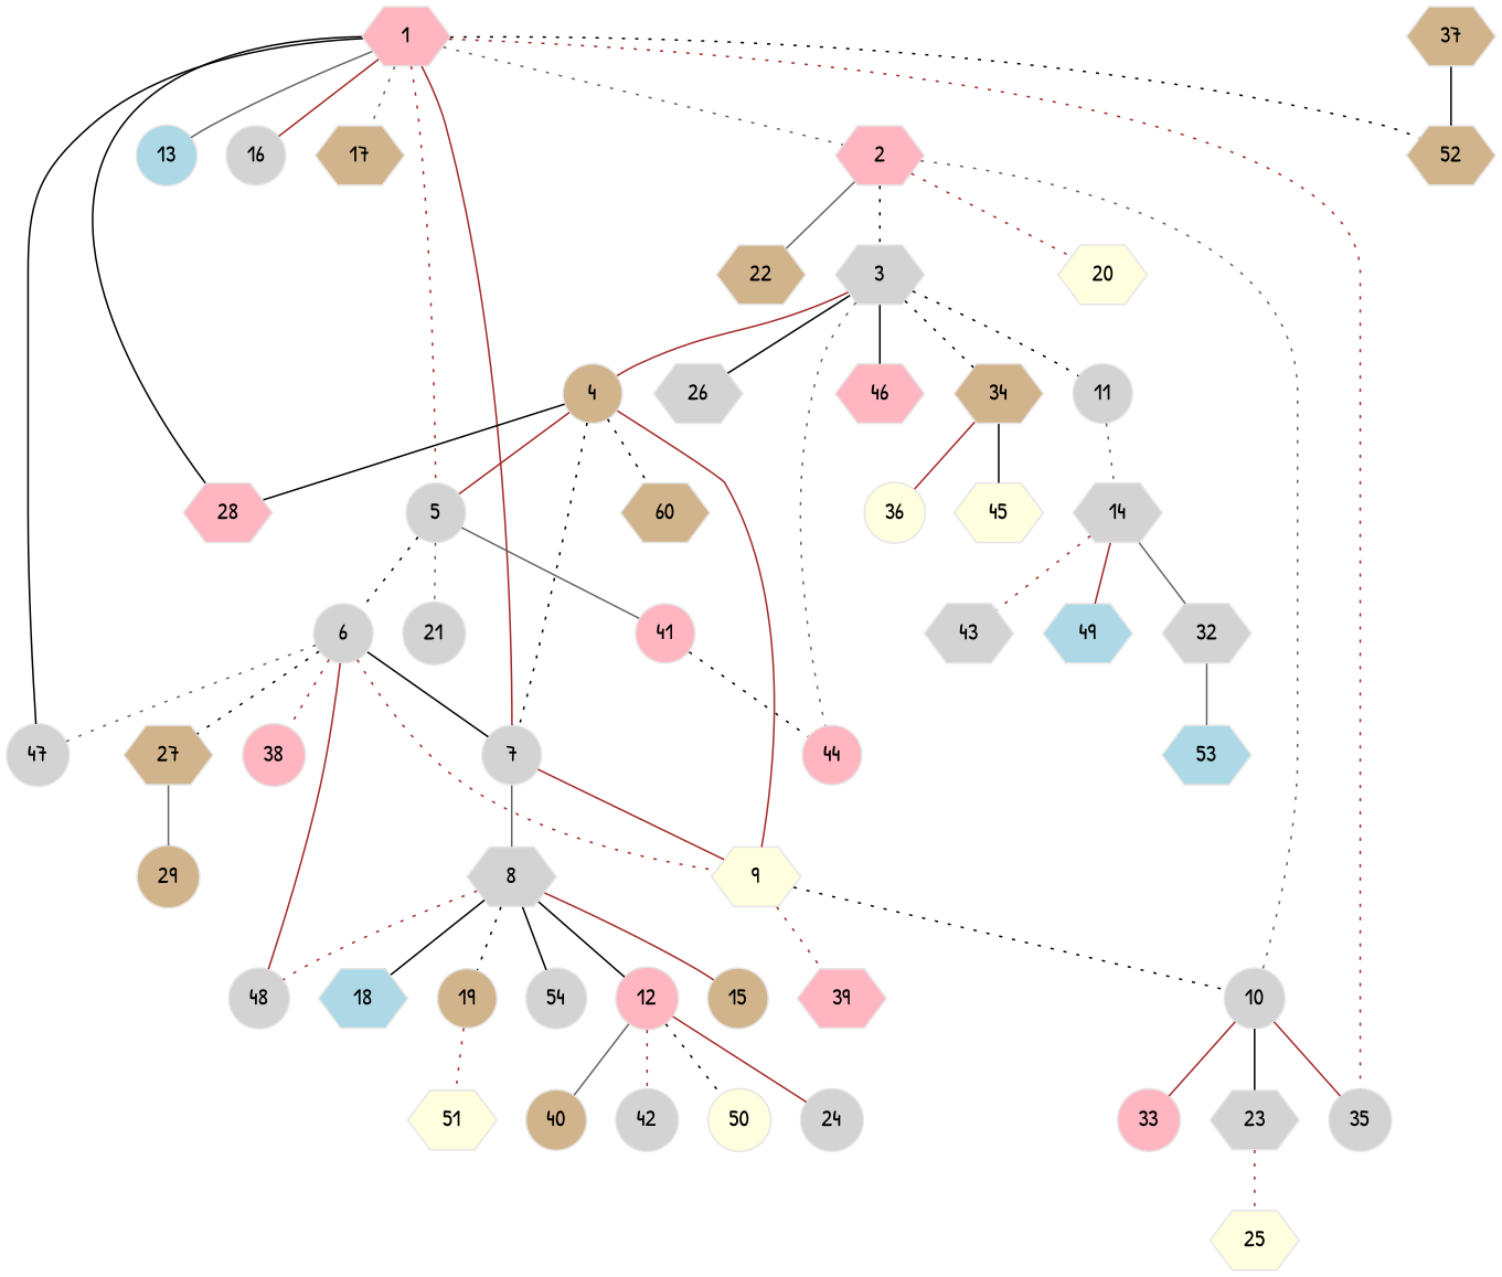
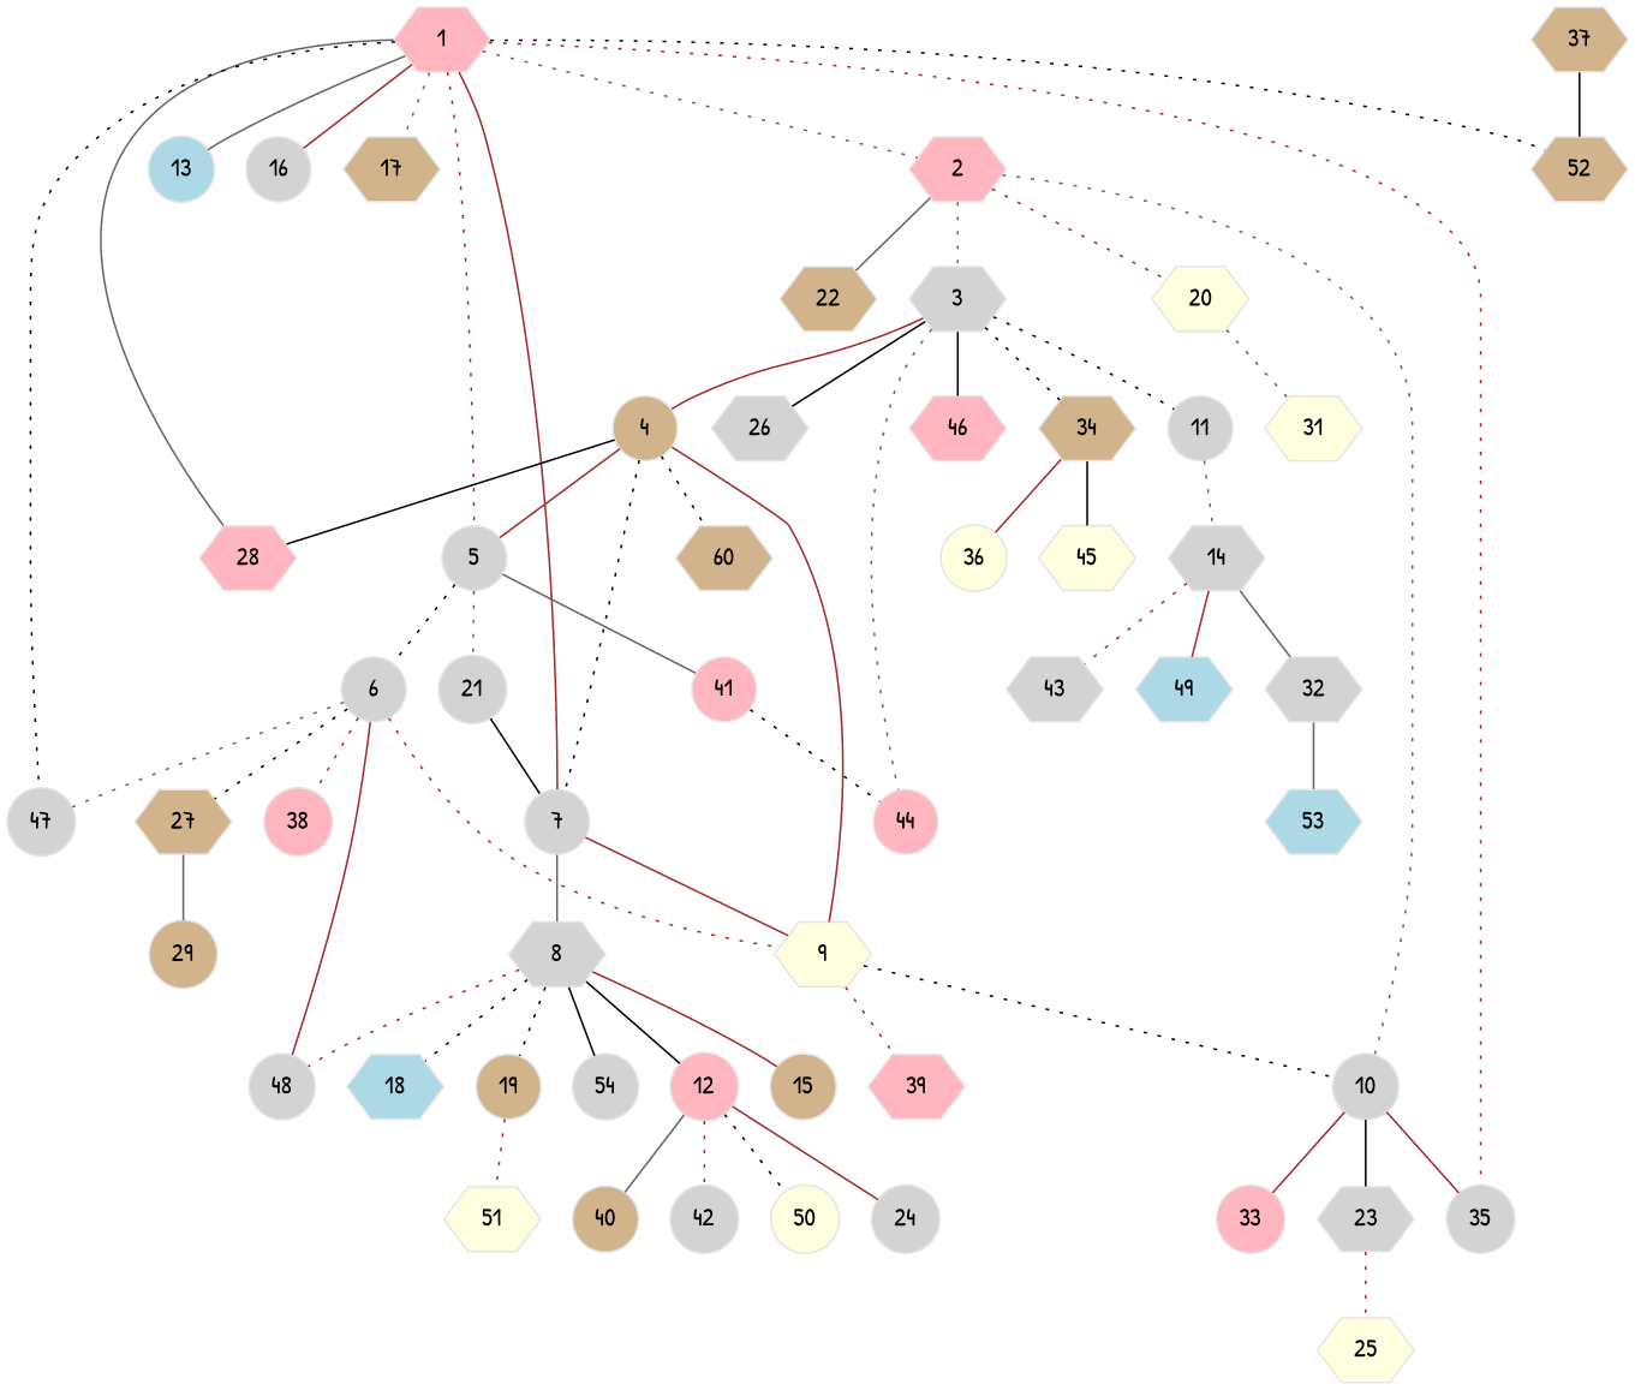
  graph {
    fontname="Patrick Hand"
    node [color=gray90 fillcolor=lightgrey fontname="Patrick Hand" shape=hexagon style=filled]
    edge [color=brown fontname="Patrick Hand" style=dotted]
    1 [fillcolor=lightpink]
    2 [fillcolor=lightpink]
    5 [shape=circle]
    7 [shape=circle]
    13 [fillcolor=lightblue shape=circle]
    16 [shape=circle]
    17 [fillcolor=tan]
    28 [fillcolor=lightpink]
    35 [shape=circle]
    47 [shape=circle]
    52 [fillcolor=tan]
    3
    10 [shape=circle]
    20 [fillcolor=lightyellow]
    22 [fillcolor=tan]
    6 [shape=circle]
    21 [shape=circle]
    41 [fillcolor=lightpink shape=circle]
    9 [fillcolor=lightyellow]
    8
    37 [fillcolor=tan]
    4 [fillcolor=tan shape=circle]
    11 [shape=circle]
    26
    34 [fillcolor=tan]
    44 [fillcolor=lightpink shape=circle]
    46 [fillcolor=lightpink]
    23
    33 [fillcolor=lightpink shape=circle]
+   31 [fillcolor=lightyellow]
    n31 [fillcolor=tan label=60]
    14
    36 [fillcolor=lightyellow shape=circle]
    45 [fillcolor=lightyellow]
    39 [fillcolor=lightpink]
    27 [fillcolor=tan]
    38 [fillcolor=lightpink shape=circle]
    48 [shape=circle]
    29 [fillcolor=tan shape=circle]
    12 [fillcolor=lightpink shape=circle]
    15 [fillcolor=tan shape=circle]
    18 [fillcolor=lightblue]
    19 [fillcolor=tan shape=circle]
    54 [shape=circle]
    24 [shape=circle]
    40 [fillcolor=tan shape=circle]
    42 [shape=circle]
    50 [fillcolor=lightyellow shape=circle]
    51 [fillcolor=lightyellow]
    25 [fillcolor=lightyellow]
    32
    43
    49 [fillcolor=lightblue]
    53 [fillcolor=lightblue]
    1 -- 2 [color=gray40]
    1 -- 5
    1 -- 7 [style=solid]
    1 -- 13 [color=gray40 style=solid]
    1 -- 16 [style=solid]
    1 -- 17 [color=gray40]
-   1 -- 28 [color=black style=solid]
+   1 -- 28 [color=gray40 style=solid]
    1 -- 35
-   1 -- 47 [color=black style=solid]
+   1 -- 47 [color=black]
    1 -- 52 [color=black]
-   2 -- 3 [color=black]
+   2 -- 3 [color=gray40]
    2 -- 10 [color=gray40]
    2 -- 20
    2 -- 22 [color=gray40 style=solid]
    5 -- 6 [color=black]
    5 -- 21 [color=gray40]
    5 -- 41 [color=gray40 style=solid]
    7 -- 9 [style=solid]
    7 -- 8 [color=gray40 style=solid]
    3 -- 4 [style=solid]
    3 -- 11 [color=black]
    3 -- 26 [color=black style=solid]
    3 -- 34 [color=black]
    3 -- 44 [color=gray40]
    3 -- 46 [color=black style=solid]
    10 -- 35 [style=solid]
    10 -- 23 [color=black style=solid]
    10 -- 33 [style=solid]
-   6 -- 7 [color=black style=solid]
+   20 -- 31 [color=gray40]
+   21 -- 7 [color=black style=solid]
    6 -- 47 [color=gray40]
    6 -- 9
    6 -- 27 [color=black]
    6 -- 38
    6 -- 48 [style=solid]
    41 -- 44 [color=black]
    9 -- 10 [color=black]
    9 -- 39
    8 -- 48
    8 -- 12 [color=black style=solid]
    8 -- 15 [style=solid]
-   8 -- 18 [color=black style=solid]
+   8 -- 18 [color=black]
    8 -- 19 [color=black]
    8 -- 54 [color=black style=solid]
    37 -- 52 [color=black style=solid]
    4 -- 5 [style=solid]
    4 -- 7 [color=black]
    4 -- 28 [color=black style=solid]
    4 -- 9 [style=solid]
    4 -- n31 [color=black]
    11 -- 14 [color=gray40]
    34 -- 36 [style=solid]
    34 -- 45 [color=black style=solid]
    23 -- 25
    14 -- 32 [color=gray40 style=solid]
    14 -- 43
    14 -- 49 [style=solid]
    27 -- 29 [color=gray40 style=solid]
    12 -- 24 [style=solid]
    12 -- 40 [color=gray40 style=solid]
    12 -- 42
    12 -- 50 [color=black]
    19 -- 51
    32 -- 53 [color=gray40 style=solid]
  }
